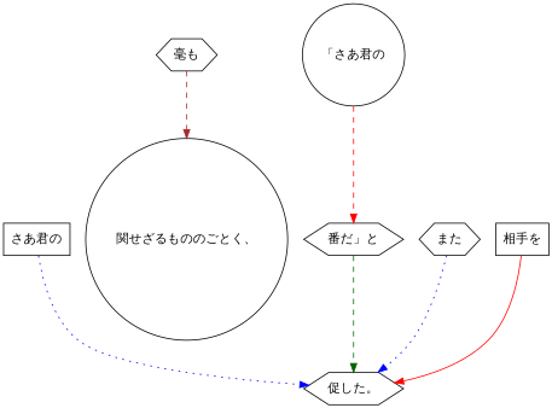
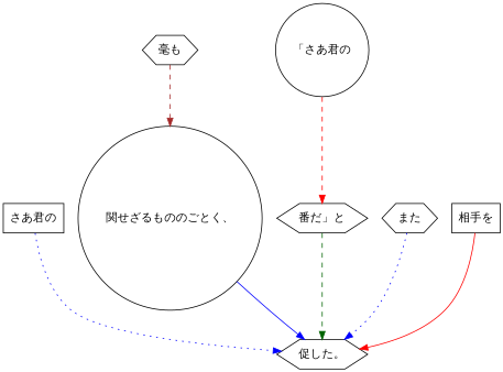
  digraph {
    node [shape=hexagon]
    edge [color=blue style=dashed]
    n1 [label="さあ君の" shape=box]
    n2 [label="促した。"]
    n3 [label="毫も"]
    n4 [label="関せざるもののごとく、" shape=circle]
    n5 [label="「さあ君の" shape=circle]
    n6 [label="番だ」と"]
    n7 [label="また"]
    n8 [label="相手を" shape=box]
    n1 -> n2 [style=dotted]
    n3 -> n4 [color=brown]
+   n4 -> n2 [style=solid]
    n5 -> n6 [color=red]
    n6 -> n2 [color=darkgreen]
    n7 -> n2 [style=dotted]
    n8 -> n2 [color=red style=solid]
  }
